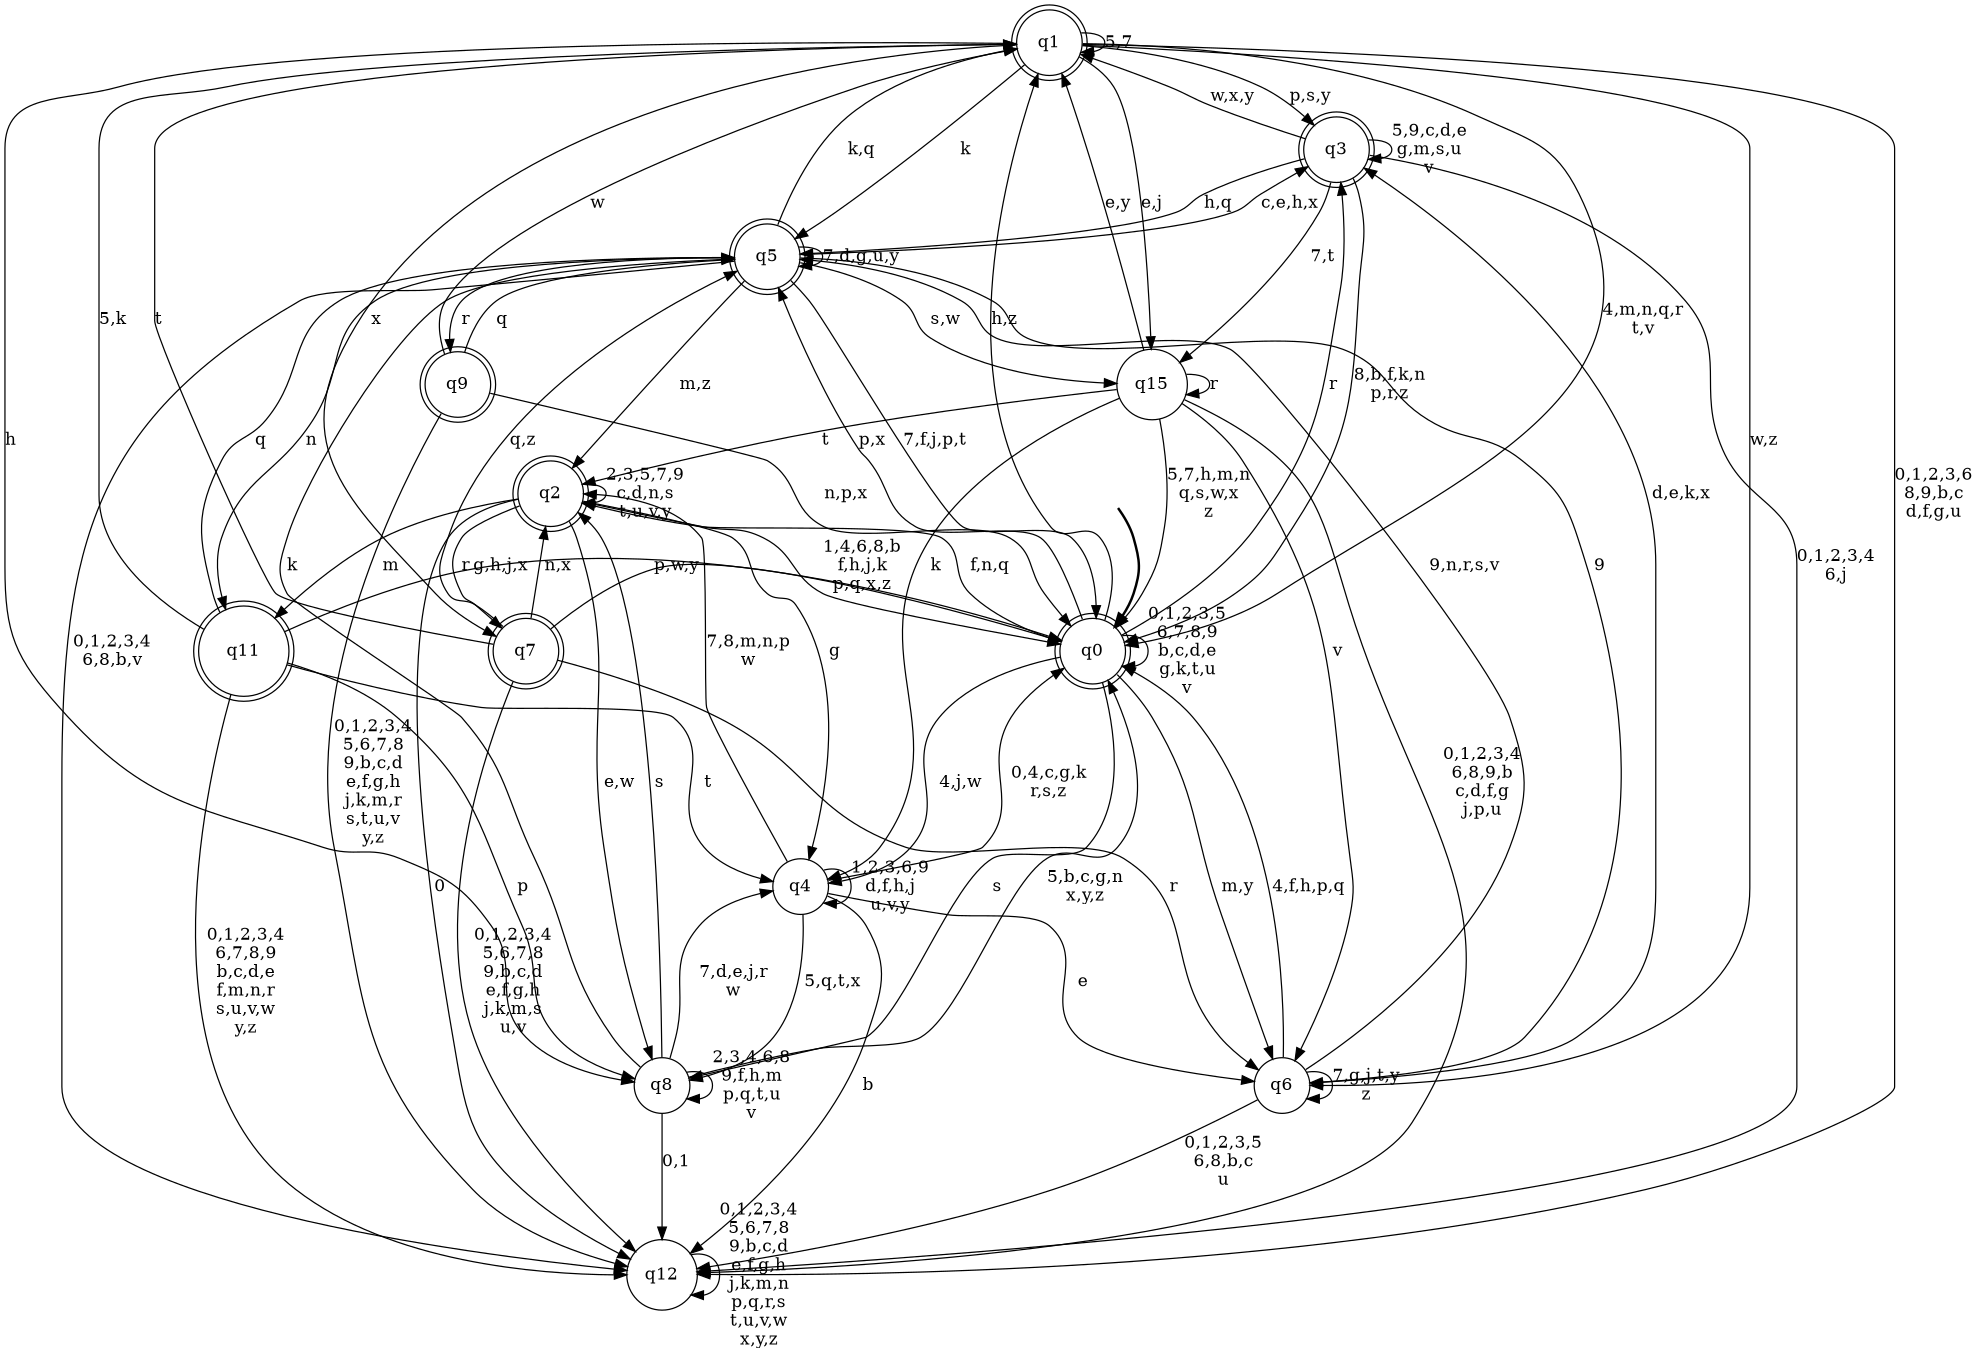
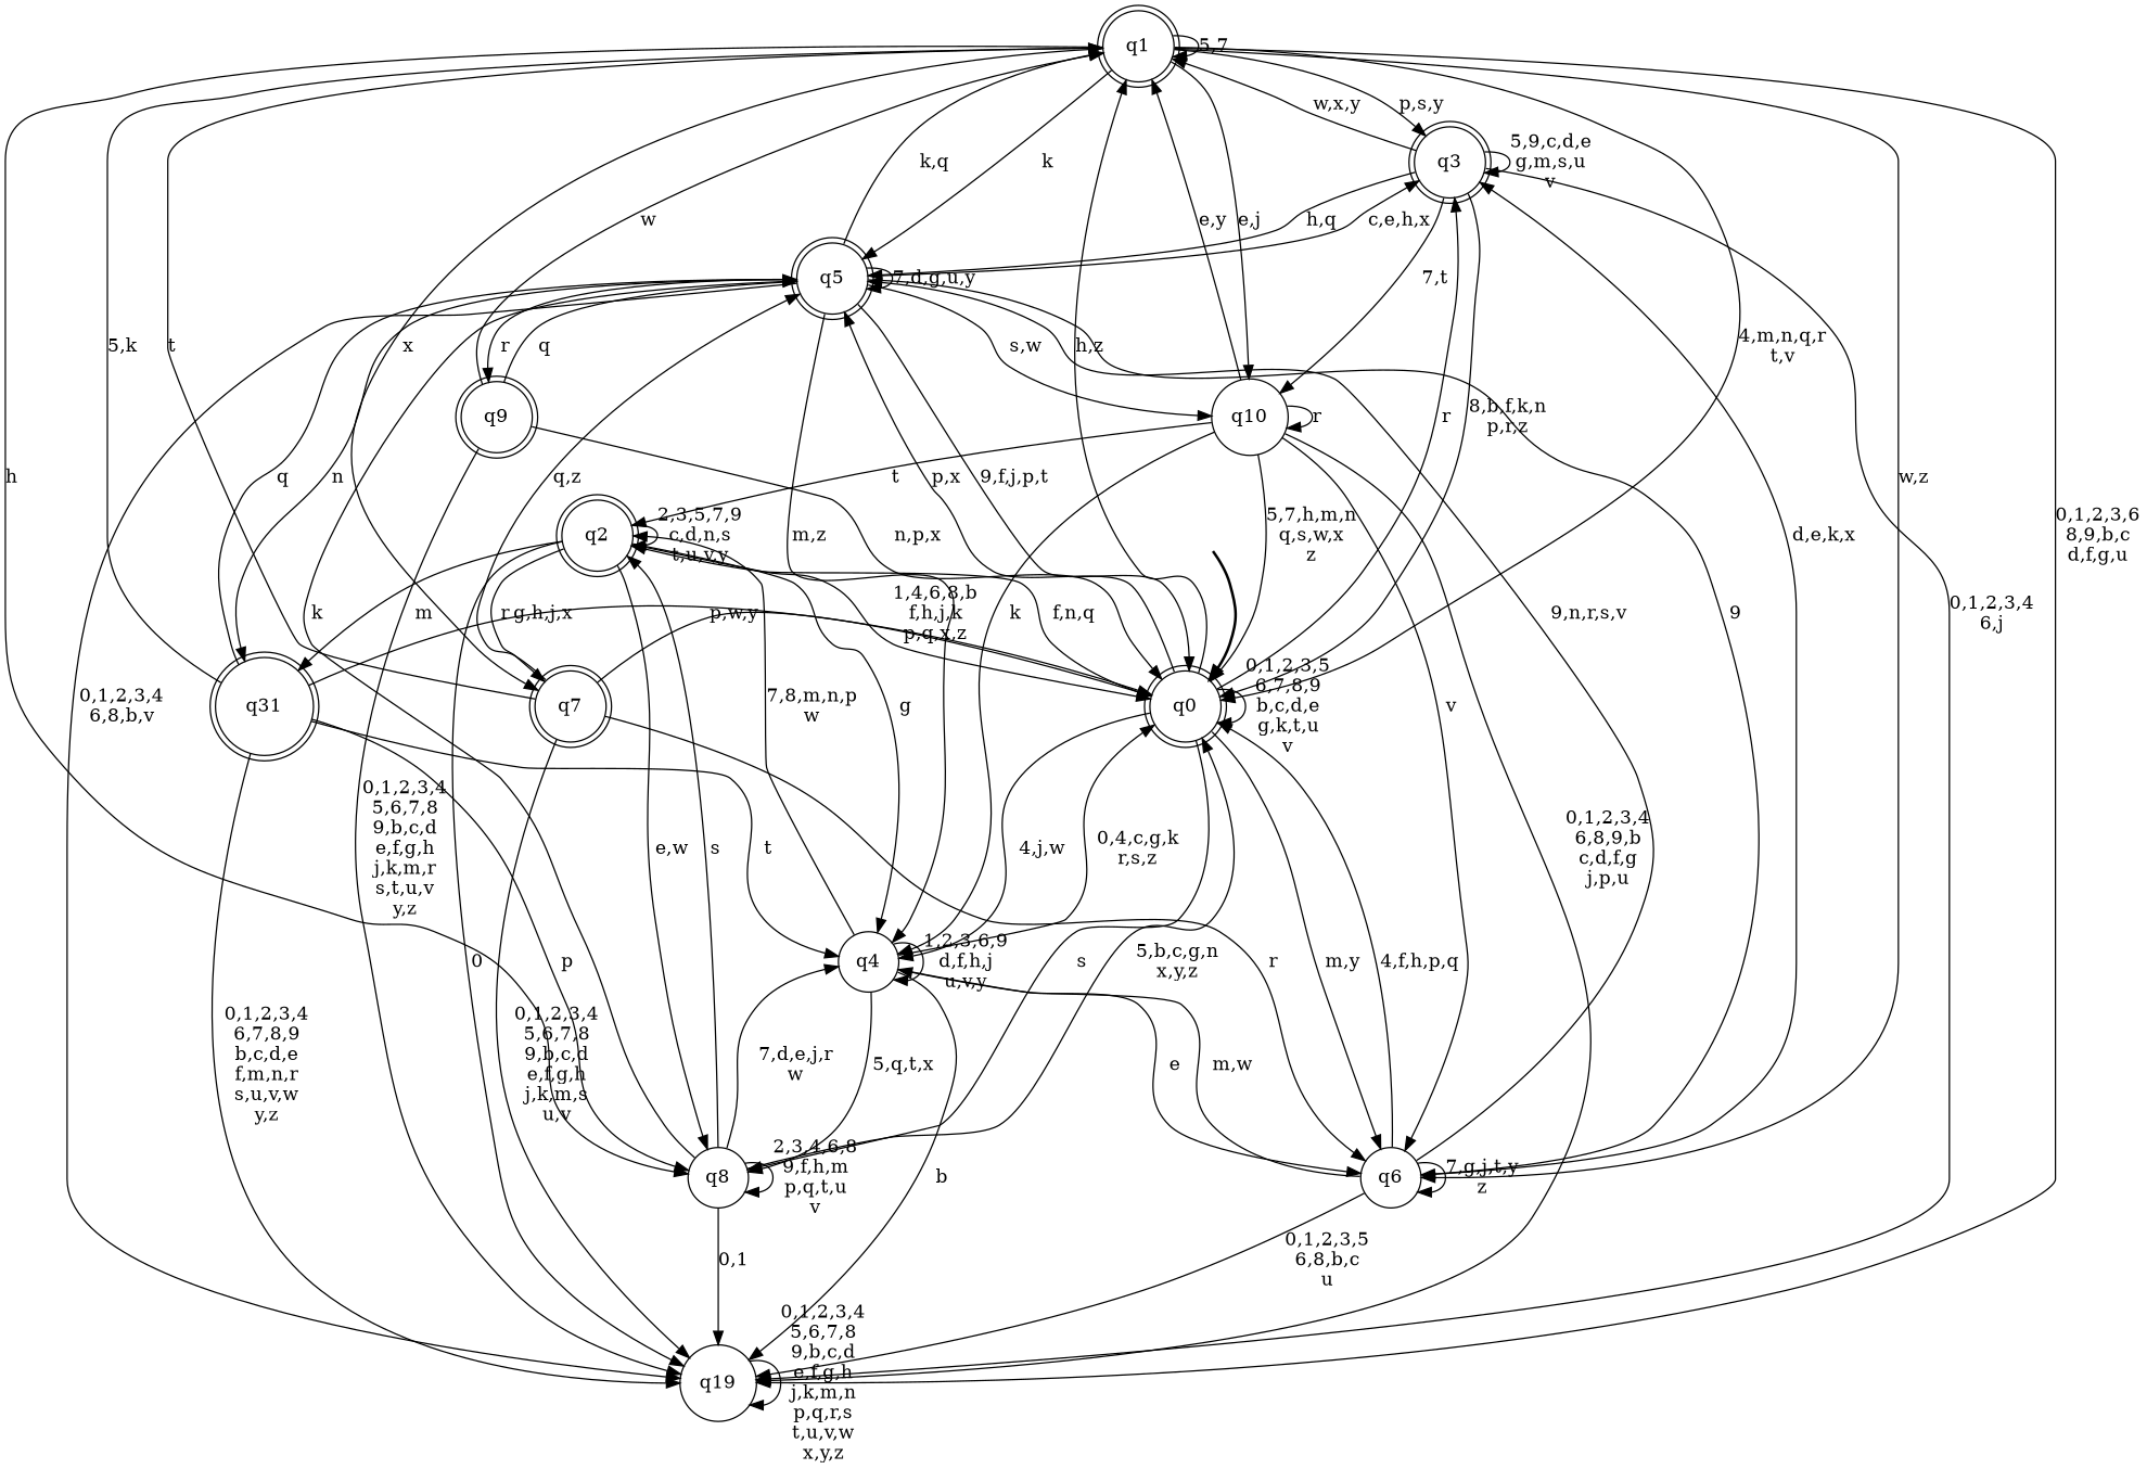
  digraph {
    rankdir=TB
    node [shape=doublecircle style="rounded,filled" color=black fillcolor=white]
    __start0 [height=0 shape=none style=invis width=0 color="" fillcolor=""]
    n2 [label=q0]
    n3 [label=q1]
    n4 [label=q2]
    n5 [label=q3]
    n6 [label=q4 shape=circle style=filled]
    n7 [label=q5]
    n8 [label=q6 shape=circle style=filled]
    n9 [label=q8 shape=circle style=filled]
    n10 [label=q7]
-   n11 [label=q15 shape=circle style=filled]
-   n12 [label=q12 shape=circle style=filled]
-   n13 [label=q11]
+   n11 [label=q10 shape=circle style=filled]
+   n12 [label=q19 shape=circle style=filled]
+   n13 [label=q31]
    n14 [label=q9]
    subgraph cluster_1 {
      nodesep=0.15
      ranksep=0.15
      style=invis
      __start0
      n2
    }
    __start0 -> n2 [penwidth=2]
    n2 -> n2 [label="0,1,2,3,5\n6,7,8,9\nb,c,d,e\ng,k,t,u\nv"]
    n2 -> n3 [label="h,z"]
    n2 -> n4 [label="f,n,q"]
    n2 -> n5 [label=r]
    n2 -> n6 [label="4,j,w"]
    n2 -> n7 [label="p,x"]
    n2 -> n8 [label="m,y"]
    n2 -> n9 [label=s]
    n3 -> n2 [label="4,m,n,q,r\nt,v"]
    n3 -> n3 [label="5,7"]
    n3 -> n5 [label="p,s,y"]
    n3 -> n7 [label=k]
    n3 -> n8 [label="w,z"]
    n3 -> n9 [label=h]
    n3 -> n10 [label=x]
    n3 -> n11 [label="e,j"]
    n3 -> n12 [label="0,1,2,3,6\n8,9,b,c\nd,f,g,u"]
    n4 -> n2 [label="1,4,6,8,b\nf,h,j,k\np,q,x,z"]
    n4 -> n4 [label="2,3,5,7,9\nc,d,n,s\nt,u,v,y"]
    n4 -> n6 [label=g]
    n4 -> n9 [label="e,w"]
    n4 -> n10 [label=r]
    n4 -> n12 [label=0]
    n4 -> n13 [label=m]
    n5 -> n2 [label="8,b,f,k,n\np,r,z"]
    n5 -> n3 [label="w,x,y"]
    n5 -> n5 [label="5,9,c,d,e\ng,m,s,u\nv"]
    n5 -> n7 [label="h,q"]
    n5 -> n11 [label="7,t"]
    n5 -> n12 [label="0,1,2,3,4\n6,j"]
    n6 -> n2 [label="0,4,c,g,k\nr,s,z"]
    n6 -> n4 [label="7,8,m,n,p\nw"]
    n6 -> n6 [label="1,2,3,6,9\nd,f,h,j\nu,v,y"]
    n6 -> n8 [label=e]
    n6 -> n9 [label="5,q,t,x"]
    n6 -> n12 [label=b]
-   n7 -> n2 [label="7,f,j,p,t"]
+   n7 -> n2 [label="9,f,j,p,t"]
    n7 -> n3 [label="k,q"]
-   n7 -> n4 [label="m,z"]
+   n7 -> n6 [label="m,z"]
    n7 -> n5 [label="c,e,h,x"]
    n7 -> n7 [label="7,d,g,u,y"]
    n7 -> n8 [label=9]
    n7 -> n11 [label="s,w"]
    n7 -> n12 [label="0,1,2,3,4\n6,8,b,v"]
    n7 -> n13 [label=n]
    n7 -> n14 [label=r]
    n8 -> n2 [label="4,f,h,p,q"]
    n8 -> n5 [label="d,e,k,x"]
+   n8 -> n6 [label="m,w"]
    n8 -> n7 [label="9,n,r,s,v"]
    n8 -> n8 [label="7,g,j,t,y\nz"]
    n8 -> n12 [label="0,1,2,3,5\n6,8,b,c\nu"]
    n9 -> n2 [label="5,b,c,g,n\nx,y,z"]
    n9 -> n4 [label=s]
    n9 -> n6 [label="7,d,e,j,r\nw"]
    n9 -> n7 [label=k]
    n9 -> n9 [label="2,3,4,6,8\n9,f,h,m\np,q,t,u\nv"]
    n9 -> n12 [label="0,1"]
    n10 -> n2 [label="p,w,y"]
    n10 -> n3 [label=t]
-   n10 -> n4 [label="n,x"]
    n10 -> n7 [label="q,z"]
    n10 -> n8 [label=r]
    n10 -> n12 [label="0,1,2,3,4\n5,6,7,8\n9,b,c,d\ne,f,g,h\nj,k,m,s\nu,v"]
    n11 -> n2 [label="5,7,h,m,n\nq,s,w,x\nz"]
    n11 -> n3 [label="e,y"]
    n11 -> n4 [label=t]
    n11 -> n6 [label=k]
    n11 -> n8 [label=v]
    n11 -> n11 [label=r]
    n11 -> n12 [label="0,1,2,3,4\n6,8,9,b\nc,d,f,g\nj,p,u"]
    n12 -> n12 [label="0,1,2,3,4\n5,6,7,8\n9,b,c,d\ne,f,g,h\nj,k,m,n\np,q,r,s\nt,u,v,w\nx,y,z"]
    n13 -> n2 [label="g,h,j,x"]
    n13 -> n3 [label="5,k"]
    n13 -> n6 [label=t]
    n13 -> n7 [label=q]
    n13 -> n9 [label=p]
    n13 -> n12 [label="0,1,2,3,4\n6,7,8,9\nb,c,d,e\nf,m,n,r\ns,u,v,w\ny,z"]
    n14 -> n2 [label="n,p,x"]
    n14 -> n3 [label=w]
    n14 -> n7 [label=q]
    n14 -> n12 [label="0,1,2,3,4\n5,6,7,8\n9,b,c,d\ne,f,g,h\nj,k,m,r\ns,t,u,v\ny,z"]
  }
